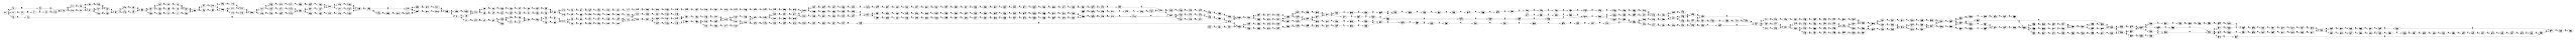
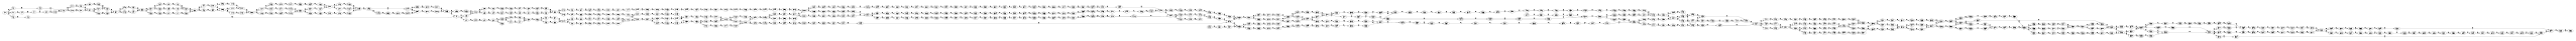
  strict digraph {
    rankdir=LR
    S0
    S1
    S2
    S3
    S4
    S5
    S6
    S7
    S8
    S9
    S10
    S11
    S12
    S13
    S14
    S15
    S16
    S17
    S18
    S19
    S20
    S21
    S22
    S23
    S24
    S25
    S26
    S27
    S28
    S29
    S30
    S31
    S32
    S33
    S34
    S35
    S36
    S37
    S38
    S39
    S40
    S41
    S42
    S43
    S44
    S45
    S46
    S47
    S48
    S49
    S50
    S51
    S52
    S53
    S54
    S55
    S56
    S57
    S58
    S59
    S60
    S61
    S62
    S63
    S64
    S65
    S66
    S67
    S68
    S69
    S70
    S71
    S72
    S73
    S74
    S75
    S76
    S77
    S78
    S79
    S80
    S81
    S82
    S83
    S84
    S85
    S86
    S87
    S88
    S89
    S90
    S91
    S92
    S93
    S94
    S95
    S96
    S97
    S98
    S99
    S100
    S101
    S102
    S103
    S104
    S105
    S106
    S107
    S108
    S109
    S110
    S111
    S112
    S113
    S114
    S115
    S116
    S117
    S118
    S119
    S120
    S121
    S122
    S123
    S124
    S125
    S126
    S127
    S128
    S129
    S130
    S131
    S132
    S133
    S134
    S135
    S136
    S137
    S138
    S139
    S140
    S141
    S142
    S143
    S144
    S145
    S146
    S147
    S148
    S149
    S150
    S151
    S152
    S153
    S154
    S155
    S156
    S157
    S158
    S159
    S160
    S161
    S162
    S163
    S164
    S165
    S166
    S167
    S168
    S169
    S170
    S171
    S172
    S173
    S174
    S175
    S176
    S177
    S178
    S179
    S180
    S181
    S182
    S183
    S184
    S185
    S186
    S187
    S188
    S189
    S190
    S191
    S192
    S193
    S194
    S195
    S196
    S197
    S198
    S199
    S200
    S201
    S202
    S203
    S204
    S205
    S206
    S207
    S208
    S209
    S210
    S211
    S212
    S213
    S214
    S215
    S216
    S217
    S218
    S219
    S220
    S221
    S222
    S223
    S224
    S225
    S226
    S227
    S228
    S229
    S230
    S231
    S232
    S233
    S234
    S235
    S236
    S237
    S238
    S239
    S240
    S241
    S242
    S243
    S244
    S245
    S246
    n248 [label=S947]
    S248
    S249
    S250
    S251
    S252
    S253
    S254
    S255
    S256
    S257
    S258
    S259
    S260
    S261
    S262
    S263
    S264
    S265
    S266
    S267
    S268
    S269
    S270
    S271
    S272
    S273
    S274
    S275
    S276
    S277
    S278
    S279
    S280
    S281
    S282
    S283
    S284
    S285
    S286
    S287
    S288
    S289
    S290
    S291
    S292
    S293
    S294
    S295
    S296
    S297
    S298
    S299
    S300
    S301
    S302
    S303
    S304
    S305
    S306
    S307
    S308
    S309
    S310
    S311
    S312
    S313
    S314
    S315
    S316
    S317
    S318
    S319
    S320
    S321
    S322
    S323
    S324
    S325
    S326
    S327
    S328
    S329
    S330
    S331
    S332
    S333
    S334
    S335
    S336
    S337
    S338
    S339
    S340
    S341
    S342
    S343
    S346
    S345
    S347
    S348
    S349
    S350
    S344
    S351
    S352
    S353
    S354
    S355
    S356
    S357
    S358
    S359
    S360
    S361
    S362
    S363
    S364
    S365
    S366
    S367
    S368
    S369
    S370
    S371
    S372
    S373
    S374
    S375
    S376
    S377
    S378
    S379
    S380
    S381
    S382
    S383
    S384
    S385
    S386
    S387
    S388
    S389
    S390
    S391
    S392
    S393
    S394
    S395
    S396
    S397
    S398
    S399
    S400
    S401
    S402
    S403
    S404
    S405
    S406
    S407
    S408
    S409
    S410
    S411
    S412
    S413
    S414
    S415
    S416
    S417
    S418
    S419
    S420
    S421
    S422
    S423
    S424
    S425
    S426
    S427
    S428
    S429
    S430
    S431
    S432
    S433
    S434
    S435
    S436
    S437
    S438
    S439
    S440
    S441
    S442
    S443
    S444
    S445
    S446
    S447
    S448
    S449
    S450
    S451
    S452
    S453
    S455
    S456
    S457
    S458
    S459
    S460
    S454
    S461
    S462
    S463
    S464
    S465
    S466
    S467
    S468
    S469
    S470
    S471
    S472
    S473
    S474
    S475
    S476
    S477
    S478
    S479
    S480
    S481
    S482
    S483
    S484
    S485
    S486
    S487
    n489 [label=S688]
    S489
    S490
    S491
    S492
    S493
    S494
    S495
    S496
    S497
    S498
    n500 [label=S999]
    S500
    S501
    S502
    S503
    S504
    S505
    S506
    S507
    S508
    S509
    S510
    S511
    S512
    S513
    S514
    S515
    S516
    S517
    S518
    S519
    S520
    S521
    S522
    S523
    S524
    S525
    S526
    S527
    S528
    S529
    S530
    S531
    S532
    S533
    S534
    S535
    S536
    S537
    S538
    S539
    S540
    S541
    S542
    S543
    S544
    S545
    S546
    S547
    S548
    S549
    S550
    S551
    S552
    S553
    S554
    S555
    S556
    S557
    S558
    S559
    S560
    S561
    S562
    S563
    S564
    S565
    S566
    S567
    S568
    S569
    S570
    S571
    S572
    S573
    S574
    S575
    S576
    S577
    S578
    S579
    S580
    S581
    S582
    S583
    S584
    S585
    S586
    S587
    S588
    S589
    S590
    S591
    S592
    S593
    S594
    S595
    S596
    S597
    S598
    S599
    S600
    S601
    S602
    S603
    S604
    S605
    S606
    S607
    S608
    S609
    S610
    S611
    S612
    S613
    S614
    S615
    S616
    S617
    S618
    S619
    S620
    S621
    S622
    S623
    S624
    S625
    S626
    S627
    S628
    S629
    S630
    S631
    S632
    S633
    S634
    S635
    S636
    S637
    S638
    S639
    S640
    S641
    S642
    S643
    S644
    S645
    S646
    S0 -> S1 [label=C]
    S0 -> S2 [label=G]
    S0 -> S3 [label=T]
    S1 -> S4 [label=T]
    S2 -> S5 [label=A]
    S3 -> S6 [label=G]
    S4 -> S7 [label=A]
    S5 -> S8 [label=A]
    S6 -> S9 [label=A]
    S7 -> S10 [label=A]
    S8 -> S11 [label=A]
    S8 -> S12 [label=C]
    S9 -> S13 [label=T]
    S9 -> S14 [label=C]
    S10 -> S15 [label=A]
    S11 -> S16 [label=A]
    S12 -> S17 [label=A]
    S13 -> S18 [label=A]
    S14 -> S19 [label=G]
    S15 -> S8 [label=A]
    S16 -> S20 [label=C]
    S16 -> S21 [label=G]
    S17 -> S21 [label=G]
    S18 -> S22 [label=G]
    S18 -> S23 [label=A]
    S19 -> S24 [label=A]
    S20 -> S25 [label=G]
    S21 -> S26 [label=A]
    S21 -> S27 [label=G]
    S22 -> S28 [label=C]
    S23 -> S29 [label=A]
    S24 -> S30 [label=C]
    S25 -> S31 [label=A]
    S26 -> S32 [label=A]
    S27 -> S31 [label=A]
    S28 -> S33 [label=T]
    S29 -> S34 [label=C]
    S30 -> S35 [label=G]
    S30 -> S36 [label=C]
    S31 -> S37 [label=C]
    S32 -> S37 [label=C]
    S33 -> S38 [label=A]
    S34 -> S39 [label=C]
    S35 -> S40 [label=A]
    S35 -> S41 [label=G]
    S37 -> S42 [label=T]
    S37 -> S43 [label=A]
    S38 -> S44 [label=C]
    S39 -> S45 [label=T]
    S40 -> S46 [label=A]
    S41 -> S47 [label=A]
    S42 -> S48 [label=T]
    S43 -> S49 [label=T]
    S44 -> S50 [label=G]
    S45 -> S51 [label=G]
    S46 -> S52 [label=A]
    S47 -> S52 [label=A]
    S48 -> S53 [label=C]
    S49 -> S53 [label=C]
    S50 -> S54 [label=G]
    S51 -> S55 [label=A]
    S52 -> S56 [label=G]
    S53 -> S57 [label=C]
    S53 -> S58 [label=T]
    S54 -> S59 [label=A]
    S55 -> S60 [label=A]
    S56 -> S61 [label=C]
    S56 -> S62 [label=T]
    S57 -> S63 [label=A]
    S57 -> S64 [label=G]
    S58 -> S65 [label=C]
    S59 -> S66 [label=A]
    S60 -> S66 [label=A]
    S61 -> S67 [label=C]
    S62 -> S68 [label=C]
    S63 -> S69 [label=A]
    S64 -> S70 [label=G]
    S65 -> S71 [label=A]
    S66 -> S72 [label=A]
    S66 -> S73 [label=C]
    S67 -> S74 [label=C]
    S68 -> S74 [label=C]
    S69 -> S75 [label=G]
    S70 -> S76 [label=G]
    S71 -> S77 [label=A]
    S72 -> S78 [label=C]
    S73 -> S79 [label=T]
    S74 -> S80 [label=C]
    S74 -> S81 [label=A]
    S75 -> S82 [label=A]
    S76 -> S82 [label=A]
    S77 -> S83 [label=A]
    S78 -> S84 [label=G]
    S79 -> S85 [label=T]
    S80 -> S86 [label=A]
    S81 -> S87 [label=A]
    S82 -> S88 [label=A]
    S83 -> S88 [label=A]
    S84 -> S89 [label=A]
    S85 -> S90 [label=C]
    S86 -> S91 [label=T]
    S87 -> S92 [label=A]
    S88 -> S93 [label=G]
    S88 -> S94 [label=A]
    S89 -> S95 [label=C]
    S90 -> S96 [label=G]
    S91 -> S97 [label=T]
    S92 -> S98 [label=A]
    S93 -> S99 [label=T]
    S94 -> S100 [label=T]
    S95 -> S101 [label=C]
    S96 -> S102 [label=T]
    S97 -> S103 [label=C]
    S98 -> S104 [label=G]
    S99 -> S105 [label=C]
    S100 -> S105 [label=C]
    S100 -> S106 [label=T]
    S101 -> S107 [label=A]
    S102 -> S108 [label=A]
    S103 -> S109 [label=G]
    S104 -> S110 [label=G]
    S105 -> S111 [label=C]
    S105 -> S112 [label=A]
    S106 -> S113 [label=C]
    S107 -> S114 [label=C]
    S108 -> S115 [label=A]
    S109 -> S116 [label=A]
    S110 -> S116 [label=A]
    S111 -> S117 [label=C]
    S112 -> S118 [label=C]
    S113 -> S117 [label=C]
    S114 -> S119 [label=G]
    S115 -> S120 [label=A]
    S116 -> S120 [label=A]
    S116 -> S121 [label=G]
    S117 -> S122 [label=G]
    S118 -> S122 [label=G]
    S119 -> S123 [label=A]
    S120 -> S124 [label=A]
    S121 -> S125 [label=G]
    S122 -> S126 [label=T]
    S122 -> S127 [label=A]
    S123 -> S128 [label=C]
    S124 -> S129 [label=G]
    S124 -> S130 [label=T]
    S125 -> S131 [label=T]
    S126 -> S132 [label=A]
    S127 -> S133 [label=T]
    S127 -> S134 [label=C]
    S128 -> S135 [label=C]
    S129 -> S136 [label=C]
    S130 -> S137 [label=T]
    S131 -> S138 [label=A]
    S132 -> S139 [label=A]
    S133 -> S140 [label=T]
    S134 -> S141 [label=T]
    S135 -> S142 [label=T]
    S136 -> S143 [label=C]
    S137 -> S144 [label=G]
    S138 -> S145 [label=C]
    S139 -> S146 [label=C]
    S140 -> S147 [label=T]
    S141 -> S148 [label=C]
    S142 -> S149 [label=G]
    S143 -> S150 [label=T]
    S144 -> S151 [label=A]
    S145 -> S150 [label=T]
    S146 -> S152 [label=T]
    S147 -> S153 [label=T]
    S148 -> S152 [label=T]
    S149 -> S154 [label=C]
    S150 -> S155 [label=C]
    S151 -> S156 [label=C]
    S152 -> S157 [label=G]
    S152 -> S158 [label=C]
    S153 -> S159 [label=A]
    S154 -> S160 [label=G]
    S155 -> S161 [label=T]
    S155 -> S162 [label=A]
    S156 -> S163 [label=C]
    S157 -> S164 [label=T]
    S158 -> S165 [label=G]
    S159 -> S166 [label=T]
    S160 -> S167 [label=G]
    S161 -> S168 [label=C]
    S162 -> S169 [label=A]
    S163 -> S170 [label=A]
    S164 -> S171 [label=T]
    S165 -> S172 [label=T]
    S166 -> S171 [label=T]
    S167 -> S173 [label=C]
    S168 -> S174 [label=C]
    S169 -> S175 [label=A]
    S170 -> S175 [label=A]
    S171 -> S176 [label=T]
    S171 -> S177 [label=C]
    S172 -> S178 [label=G]
    S173 -> S179 [label=C]
    S174 -> S180 [label=A]
    S175 -> S181 [label=A]
    S175 -> S182 [label=G]
    S176 -> S183 [label=T]
    S177 -> S184 [label=T]
    S178 -> S185 [label=T]
    S179 -> S186 [label=C]
    S180 -> S187 [label=T]
    S181 -> S187 [label=T]
    S182 -> S188 [label=T]
    S183 -> S189 [label=C]
    S184 -> S189 [label=C]
    S185 -> S189 [label=C]
    S186 -> S190 [label=C]
    S187 -> S191 [label=T]
    S187 -> S192 [label=A]
    S188 -> S191 [label=T]
    S189 -> S193 [label=G]
    S190 -> S194 [label=C]
    S191 -> S195 [label=G]
    S192 -> S196 [label=A]
    S193 -> S197 [label=A]
    S193 -> S198 [label=A]
    S194 -> S199 [label=C]
    S195 -> S200 [label=A]
    S195 -> S201 [label=T]
    S196 -> S202 [label=G]
    S197 -> S203 [label=C]
    S197 -> S204 [label=A]
    S198 -> S205 [label=C]
    S199 -> S206 [label=G]
    S200 -> S207 [label=A]
    S201 -> S208 [label=A]
    S202 -> S209 [label=C]
    S203 -> S210 [label=A]
    S204 -> S211 [label=C]
    S205 -> S212 [label=G]
    S206 -> S213 [label=A]
    S207 -> S214 [label=G]
    S208 -> S215 [label=A]
    S209 -> S216 [label=C]
    S210 -> S217 [label=C]
    S211 -> S218 [label=C]
    S212 -> S219 [label=A]
    S213 -> S220 [label=C]
    S214 -> S221 [label=T]
    S215 -> S220 [label=C]
    S216 -> S222 [label=A]
    S217 -> S223 [label=G]
    S218 -> S223 [label=G]
    S219 -> S204 [label=A]
    S220 -> S224 [label=G]
    S220 -> S225 [label=T]
    S221 -> S226 [label=T]
    S222 -> S227 [label=C]
    S223 -> S9 [label=A]
    S223 -> S228 [label=G]
    S224 -> S229 [label=A]
    S225 -> S230 [label=C]
    S226 -> S231 [label=T]
    S227 -> S232 [label=T]
    S228 -> S233 [label=T]
    S229 -> S234 [label=G]
    S230 -> S235 [label=A]
    S231 -> S236 [label=C]
    S232 -> S237 [label=A]
    S233 -> S18 [label=A]
    S234 -> S238 [label=C]
    S235 -> S239 [label=G]
    S236 -> S240 [label=A]
    S237 -> S241 [label=G]
    S238 -> S242 [label=C]
    S239 -> S243 [label=A]
    S240 -> S244 [label=A]
    S241 -> S245 [label=A]
    S242 -> S246 [label=G]
    S243 -> n248 [label=G]
    S244 -> n248 [label=G]
    S245 -> S248 [label=G]
    S246 -> S249 [label=C]
    n248 -> S250 [label=T]
    n248 -> S251 [label=A]
    S248 -> S252 [label=A]
    S248 -> S253 [label=G]
    S249 -> S254 [label=C]
    S250 -> S255 [label=G]
    S251 -> S256 [label=C]
    S252 -> S257 [label=C]
    S253 -> S258 [label=G]
    S253 -> S259 [label=C]
    S254 -> S260 [label=G]
    S255 -> S261 [label=T]
    S256 -> S262 [label=C]
    S257 -> S263 [label=C]
    S257 -> S264 [label=G]
    S258 -> S265 [label=G]
    S259 -> S266 [label=T]
    S260 -> S267 [label=C]
    S261 -> S268 [label=C]
    S262 -> S269 [label=C]
    S263 -> S270 [label=C]
    S264 -> S271 [label=A]
    S265 -> S272 [label=T]
    S266 -> S273 [label=T]
    S267 -> S274 [label=C]
    S268 -> S275 [label=T]
    S269 -> S276 [label=G]
    S270 -> S277 [label=A]
    S271 -> S278 [label=A]
    S272 -> S279 [label=C]
    S273 -> S280 [label=A]
    S274 -> S281 [label=G]
    S275 -> S282 [label=C]
    S276 -> S283 [label=C]
    S277 -> S284 [label=C]
    S278 -> S285 [label=T]
    S279 -> S286 [label=C]
    S280 -> S285 [label=T]
    S281 -> S287 [label=A]
    S282 -> S288 [label=A]
    S283 -> S289 [label=G]
    S284 -> S290 [label=T]
    S285 -> S291 [label=A]
    S285 -> S292 [label=T]
    S286 -> S293 [label=A]
    S287 -> S294 [label=C]
    S288 -> S295 [label=C]
    S289 -> S296 [label=G]
    S290 -> S297 [label=T]
    S291 -> S298 [label=A]
    S292 -> S297 [label=T]
    S293 -> S299 [label=C]
    S294 -> S300 [label=G]
    S295 -> S301 [label=C]
    S296 -> S302 [label=C]
    S297 -> S303 [label=A]
    S297 -> S304 [label=C]
    S298 -> S305 [label=C]
    S299 -> S306 [label=A]
    S300 -> S307 [label=C]
    S301 -> S308 [label=A]
    S302 -> S309 [label=A]
    S303 -> S310 [label=C]
    S304 -> S311 [label=G]
    S305 -> S311 [label=G]
    S306 -> S312 [label=G]
    S307 -> S313 [label=A]
    S308 -> S314 [label=C]
    S309 -> S315 [label=G]
    S310 -> S316 [label=T]
    S311 -> S317 [label=A]
    S311 -> S318 [label=C]
    S312 -> S319 [label=G]
    S313 -> S320 [label=C]
    S314 -> S321 [label=T]
    S315 -> S322 [label=T]
    S316 -> S323 [label=A]
    S317 -> S324 [label=C]
    S318 -> S325 [label=T]
    S319 -> S326 [label=G]
    S320 -> S327 [label=C]
    S321 -> S328 [label=A]
    S322 -> S329 [label=G]
    S323 -> S330 [label=C]
    S324 -> S331 [label=A]
    S325 -> S332 [label=C]
    S326 -> S333 [label=C]
    S327 -> S334 [label=T]
    S328 -> S335 [label=A]
    S329 -> S336 [label=T]
    S330 -> S337 [label=C]
    S331 -> S338 [label=A]
    S332 -> S339 [label=A]
    S333 -> S337 [label=C]
    S334 -> S340 [label=C]
    S335 -> S341 [label=G]
    S336 -> S342 [label=C]
    S337 -> S343 [label=G]
    S337 -> S346 [label=T]
    S338 -> S345 [label=C]
    S339 -> S346 [label=G]
    S340 -> S347 [label=T]
    S341 -> S348 [label=G]
    S342 -> S349 [label=G]
    S343 -> S350 [label=C]
    S346 -> S353 [label=T]
    S345 -> S352 [label=T]
    S347 -> S354 [label=T]
    S348 -> S355 [label=C]
    S349 -> S356 [label=A]
    S350 -> S357 [label=A]
    S344 -> S351 [label=C]
    S351 -> S358 [label=G]
    S352 -> S359 [label=A]
    S353 -> S360 [label=C]
    S354 -> S361 [label=C]
    S355 -> S362 [label=T]
    S356 -> S363 [label=A]
    S357 -> S364 [label=C]
    S358 -> S365 [label=T]
    S359 -> S366 [label=T]
    S360 -> S367 [label=G]
    S361 -> S368 [label=C]
    S362 -> S369 [label=C]
    S363 -> S370 [label=C]
    S364 -> S371 [label=C]
    S365 -> S372 [label=T]
    S366 -> S372 [label=T]
    S367 -> S373 [label=G]
    S368 -> S374 [label=G]
    S369 -> S375 [label=C]
    S370 -> S376 [label=A]
    S371 -> S377 [label=C]
    S372 -> S378 [label=T]
    S373 -> S379 [label=T]
    S374 -> S380 [label=C]
    S375 -> S381 [label=A]
    S376 -> S382 [label=A]
    S377 -> S383 [label=G]
    S378 -> S384 [label=T]
    S378 -> S385 [label=C]
    S379 -> S386 [label=T]
    S380 -> S387 [label=A]
    S381 -> S388 [label=T]
-   S382 -> S388 [label=C]
+   S382 -> S389 [label=C]
    S383 -> S390 [label=C]
    S384 -> S391 [label=T]
    S385 -> S392 [label=C]
    S386 -> S393 [label=C]
    S387 -> S394 [label=A]
    S388 -> S395 [label=T]
    S389 -> S396 [label=A]
    S390 -> S397 [label=A]
    S391 -> S398 [label=A]
    S392 -> S399 [label=C]
    S393 -> S400 [label=C]
    S394 -> S401 [label=A]
    S395 -> S402 [label=A]
    S396 -> S403 [label=C]
    S397 -> S404 [label=A]
    S398 -> S405 [label=G]
    S398 -> S406 [label=A]
    S399 -> S407 [label=A]
    S400 -> S408 [label=T]
    S401 -> S409 [label=C]
    S402 -> S410 [label=A]
    S403 -> S411 [label=C]
    S404 -> S412 [label=T]
    S405 -> S413 [label=T]
    S406 -> S414 [label=G]
    S407 -> S415 [label=A]
    S408 -> S416 [label=C]
    S409 -> S417 [label=G]
    S410 -> S418 [label=G]
    S411 -> S419 [label=C]
    S412 -> S398 [label=A]
    S413 -> S420 [label=A]
    S414 -> S421 [label=A]
    S415 -> S422 [label=A]
    S416 -> S423 [label=G]
    S417 -> S424 [label=T]
    S417 -> S425 [label=A]
    S418 -> S424 [label=T]
    S419 -> S426 [label=C]
    S420 -> S427 [label=C]
    S421 -> S428 [label=A]
    S422 -> S427 [label=C]
    S422 -> S429 [label=G]
    S423 -> S430 [label=A]
    S424 -> S431 [label=C]
    S424 -> S432 [label=A]
    S425 -> S433 [label=T]
    S426 -> S434 [label=C]
    S427 -> S435 [label=T]
    S427 -> S436 [label=A]
    S428 -> S437 [label=A]
    S429 -> S438 [label=A]
    S430 -> S439 [label=C]
    S431 -> S440 [label=C]
    S432 -> S441 [label=G]
    S433 -> S442 [label=C]
    S434 -> S417 [label=G]
    S435 -> S443 [label=G]
    S436 -> S444 [label=A]
    S437 -> S445 [label=G]
    S438 -> S445 [label=G]
    S439 -> S446 [label=T]
    S440 -> S447 [label=A]
    S441 -> S448 [label=T]
    S442 -> S449 [label=T]
    S443 -> S450 [label=C]
    S444 -> S451 [label=G]
    S445 -> S450 [label=C]
    S445 -> S452 [label=A]
    S446 -> S453 [label=G]
    S448 -> S455 [label=A]
    S449 -> S456 [label=C]
    S450 -> S457 [label=C]
    S451 -> S458 [label=C]
    S452 -> S459 [label=C]
    S453 -> S460 [label=T]
    S455 -> S462 [label=A]
    S456 -> S463 [label=C]
    S457 -> S464 [label=C]
    S458 -> S465 [label=G]
    S459 -> S464 [label=C]
    S460 -> S466 [label=G]
    S454 -> S461 [label=T]
    S461 -> S467 [label=G]
    S462 -> S248 [label=G]
    S463 -> S468 [label=G]
    S464 -> S469 [label=G]
    S464 -> S470 [label=T]
    S464 -> S471 [label=C]
    S465 -> S472 [label=C]
    S466 -> S473 [label=A]
    S467 -> S253 [label=G]
    S468 -> S252 [label=A]
    S469 -> S474 [label=C]
    S470 -> S475 [label=C]
    S471 -> S476 [label=A]
    S472 -> S457 [label=C]
    S473 -> S415 [label=A]
    S474 -> S477 [label=C]
    S475 -> S477 [label=C]
    S476 -> S478 [label=T]
    S477 -> S479 [label=G]
    S477 -> S480 [label=A]
    S478 -> S481 [label=C]
    S479 -> S482 [label=A]
    S480 -> S483 [label=A]
    S480 -> S484 [label=T]
    S481 -> S485 [label=A]
    S482 -> S486 [label=C]
    S483 -> S487 [label=A]
    S484 -> n489 [label=C]
    S485 -> S489 [label=G]
    S486 -> S490 [label=C]
    S487 -> S491 [label=T]
    n489 -> S492 [label=T]
    S489 -> S493 [label=A]
    S490 -> S494 [label=A]
    S491 -> S495 [label=T]
    S492 -> S496 [label=A]
    S493 -> S497 [label=A]
    S494 -> S498 [label=T]
    S495 -> n500 [label=A]
    S496 -> S498 [label=T]
    S497 -> S500 [label=C]
    S498 -> S501 [label=C]
    S498 -> S502 [label=T]
    n500 -> S503 [label=T]
    S500 -> S504 [label=C]
    S501 -> S505 [label=A]
    S502 -> S506 [label=T]
    S503 -> S507 [label=A]
    S504 -> S505 [label=A]
    S505 -> S508 [label=T]
    S506 -> S509 [label=T]
    S507 -> S508 [label=T]
    S508 -> S510 [label=C]
    S508 -> S511 [label=A]
    S509 -> S512 [label=T]
    S510 -> S513 [label=G]
    S511 -> S514 [label=C]
    S512 -> S515 [label=G]
    S513 -> S516 [label=A]
    S514 -> S517 [label=T]
    S515 -> S516 [label=A]
    S516 -> S518 [label=G]
    S516 -> S519 [label=A]
    S517 -> S520 [label=C]
    S518 -> S521 [label=G]
    S519 -> S522 [label=G]
    S520 -> S523 [label=C]
    S521 -> S524 [label=G]
    S522 -> S524 [label=G]
    S523 -> S525 [label=G]
    S524 -> S526 [label=C]
    S524 -> S527 [label=A]
    S525 -> S527 [label=A]
    S526 -> S528 [label=T]
    S527 -> S529 [label=T]
    S528 -> S530 [label=A]
    S528 -> S531 [label=T]
    S529 -> S530 [label=A]
    S529 -> S532 [label=G]
    S530 -> S533 [label=C]
    S530 -> S534 [label=C]
    S531 -> S535 [label=T]
    S532 -> S536 [label=A]
    S533 -> S537 [label=T]
    S534 -> S538 [label=C]
    S535 -> S539 [label=T]
    S536 -> S540 [label=T]
    S537 -> S541 [label=T]
    S538 -> S542 [label=T]
    S539 -> S541 [label=T]
    S540 -> S543 [label=A]
    S541 -> S544 [label=C]
    S542 -> S545 [label=G]
    S542 -> S546 [label=A]
    S543 -> S547 [label=T]
    S544 -> S548 [label=G]
    S545 -> S549 [label=C]
    S546 -> S550 [label=A]
    S546 -> S551 [label=C]
    S547 -> S552 [label=G]
    S548 -> S553 [label=A]
    S549 -> S554 [label=C]
    S550 -> S555 [label=G]
    S551 -> S554 [label=C]
    S552 -> S553 [label=A]
    S553 -> S556 [label=C]
    S553 -> S557 [label=T]
    S553 -> S558 [label=C]
    S554 -> S559 [label=G]
    S554 -> S560 [label=C]
    S554 -> S561 [label=T]
    S555 -> S562 [label=T]
    S556 -> S563 [label=A]
    S557 -> S564 [label=A]
    S558 -> S565 [label=T]
    S559 -> S566 [label=C]
    S560 -> S567 [label=C]
    S561 -> S568 [label=C]
    S562 -> S568 [label=C]
    S563 -> S569 [label=G]
    S564 -> S570 [label=C]
    S565 -> S571 [label=C]
    S566 -> S572 [label=T]
    S567 -> S573 [label=C]
    S568 -> S572 [label=T]
    S569 -> S574 [label=A]
    S570 -> S575 [label=G]
    S571 -> S576 [label=A]
    S572 -> S577 [label=T]
    S572 -> S578 [label=T]
    S572 -> S579 [label=A]
    S573 -> S580 [label=A]
    S574 -> S581 [label=A]
    S575 -> S582 [label=T]
    S576 -> S581 [label=A]
    S577 -> S583 [label=A]
    S578 -> S584 [label=A]
    S579 -> S585 [label=G]
    S580 -> S586 [label=A]
    S581 -> S587 [label=A]
    S582 -> S588 [label=A]
    S583 -> S589 [label=G]
    S584 -> S590 [label=G]
    S585 -> S591 [label=G]
    S586 -> S592 [label=G]
    S587 -> S593 [label=C]
    S587 -> S594 [label=T]
    S588 -> S595 [label=A]
    S589 -> S596 [label=T]
    S590 -> S597 [label=G]
    S591 -> S598 [label=G]
    S592 -> S599 [label=C]
    S593 -> S538 [label=C]
    S594 -> S600 [label=C]
    S595 -> S601 [label=T]
    S596 -> S602 [label=T]
    S597 -> S603 [label=T]
    S598 -> S604 [label=T]
    S599 -> S605 [label=A]
    S600 -> S542 [label=T]
    S601 -> S606 [label=T]
    S602 -> S607 [label=T]
    S603 -> S608 [label=A]
    S604 -> S609 [label=G]
    S605 -> S589 [label=G]
    S606 -> S546 [label=A]
    S607 -> S610 [label=G]
    S609 -> S611 [label=T]
    S610 -> S612 [label=T]
    S611 -> S613 [label=C]
    S612 -> S614 [label=C]
    S613 -> S615 [label=A]
    S614 -> S616 [label=A]
    S615 -> S617 [label=A]
    S616 -> S618 [label=C]
    S617 -> S618 [label=C]
    S618 -> S619 [label=T]
    S618 -> S620 [label=A]
    S619 -> S621 [label=G]
    S620 -> S622 [label=T]
    S621 -> S623 [label=C]
    S622 -> S624 [label=C]
    S623 -> S625 [label=A]
    S624 -> S626 [label=T]
    S625 -> S627 [label=T]
    S626 -> S628 [label=G]
    S627 -> S629 [label=C]
    S628 -> S630 [label=A]
    S629 -> S631 [label=G]
    S630 -> S632 [label=C]
    S631 -> S597 [label=G]
    S632 -> S633 [label=T]
    S633 -> S634 [label=A]
    S634 -> S635 [label=G]
    S635 -> S636 [label=G]
    S636 -> S637 [label=G]
    S637 -> S638 [label=C]
    S638 -> S639 [label=C]
    S639 -> S640 [label=T]
    S640 -> S641 [label=G]
    S641 -> S642 [label=G]
    S642 -> S643 [label=C]
    S643 -> S644 [label=C]
    S644 -> S645 [label=G]
    S645 -> S646 [label=A]
    S646 -> S590 [label=G]
  }
